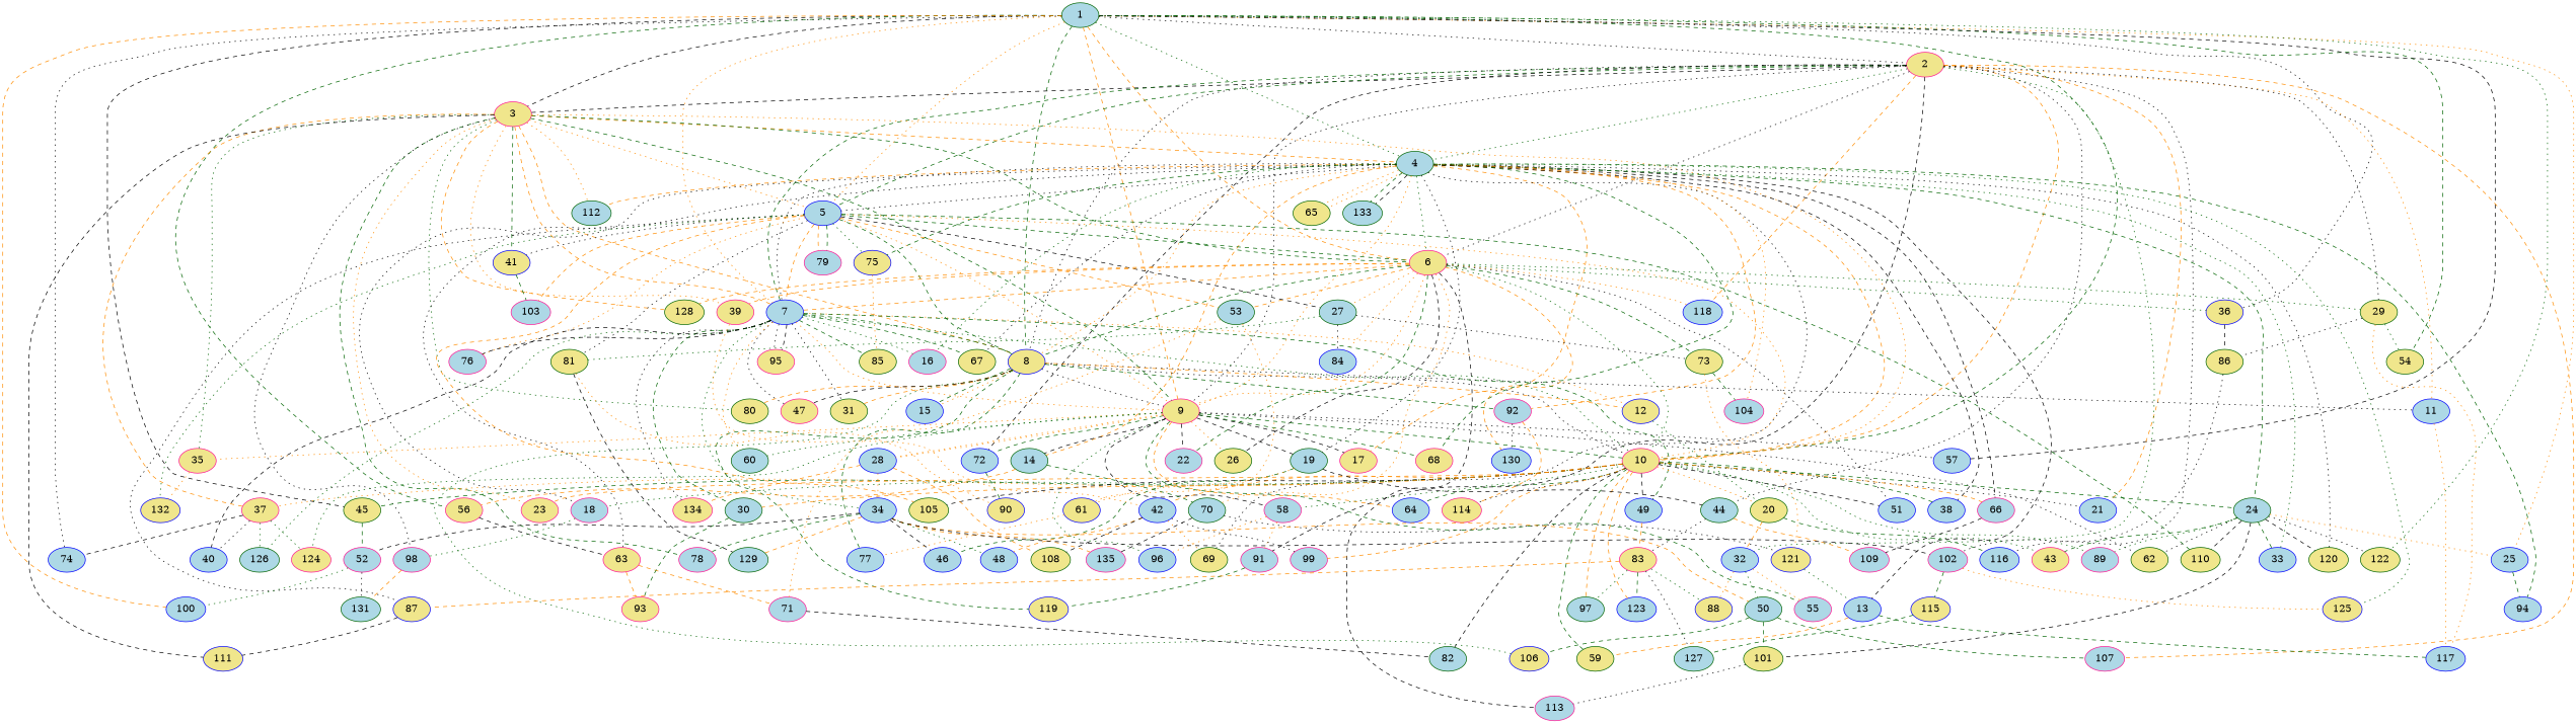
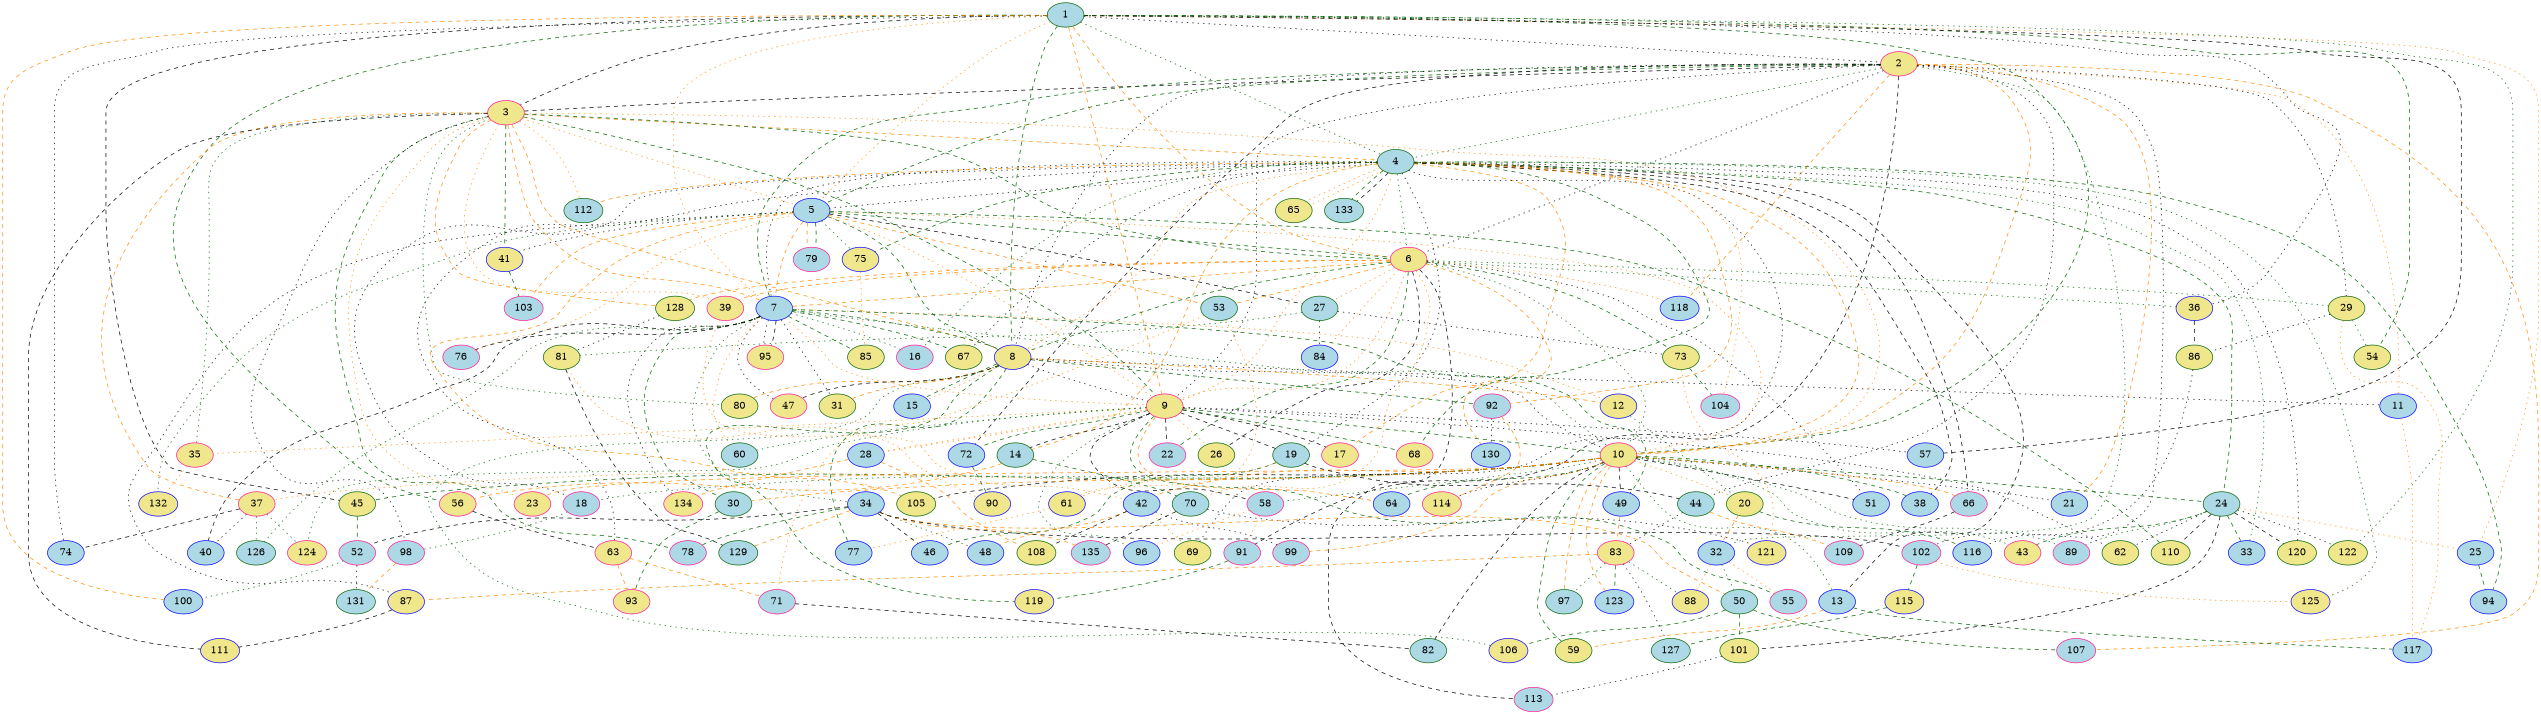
  graph {
    node [color=blue fillcolor=lightblue style=filled]
    edge [color=darkorange style=dashed]
    1 [color=darkgreen]
    2 [color=deeppink fillcolor=khaki]
    3 [color=deeppink fillcolor=khaki]
    4 [color=darkgreen]
    5
    6 [color=deeppink fillcolor=khaki]
    7
    8 [fillcolor=khaki]
    9 [color=deeppink fillcolor=khaki]
    10 [color=deeppink fillcolor=khaki]
    25
    36 [fillcolor=khaki]
    45 [color=darkgreen fillcolor=khaki]
    54 [color=darkgreen fillcolor=khaki]
    56 [color=deeppink fillcolor=khaki]
    57
    74
    100
    122 [color=darkgreen fillcolor=khaki]
    11
    21
    29 [color=darkgreen fillcolor=khaki]
    32
    44 [color=darkgreen]
    72
    91 [color=deeppink]
    107 [color=deeppink]
    116
    118
    23 [color=deeppink fillcolor=khaki]
    35 [color=deeppink fillcolor=khaki]
    37 [color=deeppink fillcolor=khaki]
    39 [color=deeppink fillcolor=khaki]
    41 [fillcolor=khaki]
    78 [color=deeppink]
    80 [color=darkgreen fillcolor=khaki]
    98 [color=deeppink]
    111 [fillcolor=khaki]
    112 [color=darkgreen]
    128 [color=darkgreen fillcolor=khaki]
    13
    14 [color=darkgreen]
    16 [color=deeppink]
    17 [color=deeppink fillcolor=khaki]
    18 [color=deeppink]
    19 [color=darkgreen]
    24 [color=darkgreen]
    33
    38
    63 [color=deeppink fillcolor=khaki]
    65 [color=darkgreen fillcolor=khaki]
    66 [color=deeppink]
    67 [color=darkgreen fillcolor=khaki]
    68 [color=deeppink fillcolor=khaki]
    69 [color=darkgreen fillcolor=khaki]
    75 [fillcolor=khaki]
    92 [color=deeppink]
    94
    104 [color=deeppink]
    120 [color=darkgreen fillcolor=khaki]
    125 [fillcolor=khaki]
    133 [color=darkgreen]
    27 [color=darkgreen]
    53 [color=darkgreen]
    76 [color=deeppink]
    79 [color=deeppink]
    81 [color=darkgreen fillcolor=khaki]
    87 [fillcolor=khaki]
    103 [color=deeppink]
    105 [color=darkgreen fillcolor=khaki]
    110 [color=darkgreen fillcolor=khaki]
    132 [fillcolor=khaki]
    22 [color=deeppink]
    26 [color=darkgreen fillcolor=khaki]
    51
    70 [color=darkgreen]
    73 [color=darkgreen fillcolor=khaki]
    84
    113 [color=deeppink]
    130
    12 [fillcolor=khaki]
    30 [color=darkgreen]
    31 [color=darkgreen fillcolor=khaki]
    34
    40
    47 [color=deeppink fillcolor=khaki]
    49
    60 [color=darkgreen]
    85 [color=darkgreen fillcolor=khaki]
    95 [color=deeppink fillcolor=khaki]
    126 [color=darkgreen]
    134 [color=deeppink fillcolor=khaki]
    15
    77
    106 [fillcolor=khaki]
    119 [fillcolor=khaki]
    28
    55 [color=deeppink]
    58 [color=deeppink]
    62 [color=darkgreen fillcolor=khaki]
    64
    96
    124 [color=deeppink fillcolor=khaki]
    20 [color=darkgreen fillcolor=khaki]
    42
    43 [color=deeppink fillcolor=khaki]
    59 [color=darkgreen fillcolor=khaki]
    82 [color=darkgreen]
    89 [color=deeppink]
    97 [color=darkgreen]
    99 [color=deeppink]
    114 [color=deeppink fillcolor=khaki]
    123
    86 [color=darkgreen fillcolor=khaki]
    52 [color=deeppink]
    117
    50 [color=darkgreen]
    88 [fillcolor=khaki]
    83 [color=deeppink fillcolor=khaki]
    109 [color=deeppink]
    90 [fillcolor=khaki]
    131 [color=darkgreen]
    46
    61 [fillcolor=khaki]
    101 [color=darkgreen fillcolor=khaki]
    93 [color=deeppink fillcolor=khaki]
    71 [color=deeppink]
    129 [color=darkgreen]
    135 [color=deeppink]
    121 [fillcolor=khaki]
    48
    102 [color=deeppink]
    108 [color=darkgreen fillcolor=khaki]
    115 [fillcolor=khaki]
    127 [color=darkgreen]
    1 -- 2 [color=black style=dotted]
    1 -- 3 [color=black]
    1 -- 4 [color=darkgreen style=dotted]
    1 -- 5 [style=dotted]
    1 -- 6
    1 -- 7 [style=dotted]
    1 -- 8 [color=darkgreen]
    1 -- 9
    1 -- 10 [color=darkgreen]
    1 -- 25 [style=dotted]
    1 -- 36 [color=black style=dotted]
    1 -- 45 [color=black]
    1 -- 54 [color=darkgreen]
    1 -- 56 [color=darkgreen]
    1 -- 57 [color=black]
    1 -- 74 [color=black style=dotted]
    1 -- 100
    1 -- 122 [color=darkgreen style=dotted]
    2 -- 3 [color=black]
    2 -- 4 [color=darkgreen style=dotted]
    2 -- 5 [color=darkgreen]
    2 -- 6 [color=black style=dotted]
    2 -- 7 [color=darkgreen]
    2 -- 8 [color=black style=dotted]
    2 -- 9 [color=black style=dotted]
    2 -- 10
    2 -- 11 [style=dotted]
    2 -- 21
    2 -- 29 [color=black style=dotted]
    2 -- 32 [color=darkgreen style=dotted]
    2 -- 44 [color=black style=dotted]
    2 -- 72 [color=black]
    2 -- 91 [color=black]
    2 -- 107
    2 -- 116 [color=black style=dotted]
    2 -- 118
    3 -- 4
    3 -- 5 [style=dotted]
    3 -- 6 [color=darkgreen]
    3 -- 7
    3 -- 8
    3 -- 9 [color=darkgreen]
    3 -- 10 [style=dotted]
    3 -- 23 [style=dotted]
    3 -- 35 [color=darkgreen style=dotted]
    3 -- 37
    3 -- 39 [style=dotted]
    3 -- 41 [color=darkgreen]
    3 -- 78 [color=darkgreen]
    3 -- 80 [color=darkgreen style=dotted]
    3 -- 98 [color=black style=dotted]
    3 -- 111 [color=black]
    3 -- 112 [style=dotted]
    3 -- 128
    4 -- 5 [color=black style=dotted]
    4 -- 6 [color=darkgreen style=dotted]
    4 -- 7 [color=black style=dotted]
    4 -- 8 [style=dotted]
    4 -- 9 [style=dotted]
    4 -- 10
    4 -- 112
    4 -- 13 [color=black]
    4 -- 14
    4 -- 16 [color=darkgreen style=dotted]
    4 -- 17
    4 -- 18 [color=black style=dotted]
    4 -- 19 [color=black style=dotted]
    4 -- 24 [color=darkgreen]
    4 -- 33 [color=darkgreen style=dotted]
    4 -- 38 [color=black]
    4 -- 63 [color=black style=dotted]
    4 -- 65 [style=dotted]
    4 -- 65 [style=dotted]
    4 -- 66 [color=black]
    4 -- 67 [color=black style=dotted]
    4 -- 68 [color=darkgreen]
    4 -- 69 [color=black style=dotted]
    4 -- 75 [color=darkgreen]
    4 -- 92
    4 -- 94 [color=darkgreen]
    4 -- 104 [style=dotted]
    4 -- 120 [color=black style=dotted]
    4 -- 125 [color=darkgreen style=dotted]
    4 -- 133 [color=darkgreen]
    4 -- 133 [color=black]
    5 -- 6 [color=darkgreen]
    5 -- 7
    5 -- 8 [color=darkgreen]
    5 -- 9 [style=dotted]
    5 -- 10 [style=dotted]
    5 -- 41 [color=black style=dotted]
    5 -- 75 [color=darkgreen style=dotted]
    5 -- 27 [color=black]
    5 -- 53
    5 -- 76 [style=dotted]
    5 -- 79
    5 -- 79 [color=darkgreen]
-   5 -- 81 [color=black style=dotted]
+   128 -- 81 [color=black style=dotted]
    5 -- 87 [color=black style=dotted]
    5 -- 103
    5 -- 105
    5 -- 110 [color=darkgreen]
    5 -- 132 [color=darkgreen style=dotted]
    6 -- 7
    6 -- 8 [color=darkgreen]
    6 -- 9 [style=dotted]
    6 -- 10 [color=darkgreen style=dotted]
    6 -- 36 [color=darkgreen style=dotted]
    6 -- 29 [color=darkgreen style=dotted]
    6 -- 118 [style=dotted]
    6 -- 39
    6 -- 128
    6 -- 27 [style=dotted]
    6 -- 53
    6 -- 22 [color=darkgreen]
    6 -- 26 [color=black]
    6 -- 51 [color=black style=dotted]
    6 -- 70 [style=dotted]
    6 -- 73 [color=darkgreen]
    6 -- 84 [style=dotted]
    6 -- 113 [color=black]
    6 -- 130
    7 -- 8 [color=darkgreen]
    7 -- 9 [style=dotted]
    7 -- 10 [color=darkgreen style=dotted]
    7 -- 16 [color=darkgreen style=dotted]
    7 -- 67 [color=darkgreen]
    7 -- 76 [color=black]
    7 -- 12 [style=dotted]
    7 -- 30 [color=darkgreen]
    7 -- 31 [color=black style=dotted]
    7 -- 34 [color=darkgreen style=dotted]
    7 -- 40 [color=black]
    7 -- 47 [color=black style=dotted]
    7 -- 49 [color=darkgreen]
    7 -- 60 [style=dotted]
    7 -- 85 [color=darkgreen]
    7 -- 95 [color=black style=dotted]
    7 -- 95 [color=black]
    7 -- 126 [color=darkgreen style=dotted]
    7 -- 134 [color=black style=dotted]
    8 -- 9 [color=black style=dotted]
    8 -- 10 [color=black style=dotted]
    8 -- 11 [color=black style=dotted]
    8 -- 80
    8 -- 92 [color=darkgreen]
    8 -- 12
    8 -- 31
    8 -- 47 [color=black]
    8 -- 15 [color=darkgreen]
    8 -- 15 [style=dotted]
    8 -- 77 [color=darkgreen]
    8 -- 106 [color=darkgreen style=dotted]
    8 -- 119 [color=darkgreen]
    9 -- 10 [color=darkgreen]
    9 -- 57 [color=black style=dotted]
    9 -- 72 [color=darkgreen]
    9 -- 35 [style=dotted]
    9 -- 14 [color=black]
    9 -- 17 [color=black]
    9 -- 19 [color=black]
    9 -- 68 [color=darkgreen]
    9 -- 22 [color=black]
    9 -- 26 [style=dotted]
    9 -- 60 [color=darkgreen style=dotted]
    9 -- 28 [style=dotted]
    9 -- 28 [style=dotted]
    9 -- 55 [color=darkgreen]
    9 -- 58 [color=black]
    9 -- 62 [color=black style=dotted]
    9 -- 64
    9 -- 96 [color=darkgreen style=dotted]
    9 -- 124 [color=darkgreen style=dotted]
    10 -- 45 [color=darkgreen]
    10 -- 21 [color=black style=dotted]
    10 -- 23
    10 -- 37 [style=dotted]
-   121 -- 13 [color=darkgreen style=dotted]
+   10 -- 13 [color=darkgreen style=dotted]
    10 -- 18 [color=darkgreen style=dotted]
    10 -- 24 [color=darkgreen]
    10 -- 38 [color=darkgreen]
    10 -- 66
    10 -- 105 [color=black]
    10 -- 51 [color=black]
    10 -- 30
    10 -- 49 [color=black]
    10 -- 58 [color=darkgreen style=dotted]
    10 -- 64 [color=darkgreen]
    10 -- 20 [style=dotted]
    10 -- 42
    10 -- 43 [color=darkgreen style=dotted]
    10 -- 59 [color=darkgreen]
    10 -- 82 [color=black]
    10 -- 89 [color=darkgreen style=dotted]
    10 -- 97
    10 -- 99
    10 -- 114 [color=black style=dotted]
    10 -- 123
    25 -- 94 [color=darkgreen]
    36 -- 86 [color=black]
    45 -- 52 [color=darkgreen]
    56 -- 63 [color=black]
    11 -- 117 [style=dotted]
    29 -- 54 [color=darkgreen style=dotted]
    29 -- 86 [color=black style=dotted]
    29 -- 117 [style=dotted]
    32 -- 55 [style=dotted]
    32 -- 50 [color=darkgreen style=dotted]
    32 -- 88 [style=dotted]
    44 -- 83 [color=black style=dotted]
    44 -- 109
    72 -- 90 [color=darkgreen]
    91 -- 119 [color=darkgreen]
    35 -- 132 [style=dotted]
    37 -- 74 [color=black]
    37 -- 40 [color=black style=dotted]
    37 -- 126 [color=darkgreen style=dotted]
    37 -- 124 [color=darkgreen style=dotted]
    39 -- 42 [style=dotted]
    41 -- 103 [color=darkgreen]
    98 -- 131
    13 -- 59
    13 -- 117 [color=darkgreen]
    14 -- 56
    14 -- 70 [color=darkgreen]
    18 -- 98 [color=darkgreen style=dotted]
    19 -- 44 [color=black]
    19 -- 46 [color=darkgreen]
    19 -- 61 [style=dotted]
    24 -- 25 [style=dotted]
    24 -- 122 [color=black style=dotted]
    24 -- 33 [color=darkgreen]
    24 -- 120 [color=black]
    24 -- 110 [color=black]
    24 -- 62 [color=black style=dotted]
    24 -- 43 [color=darkgreen]
    24 -- 89 [color=darkgreen style=dotted]
    24 -- 101 [color=black]
    63 -- 93
    63 -- 71
    66 -- 109 [color=black]
    75 -- 85 [style=dotted]
    92 -- 130 [color=black style=dotted]
    92 -- 114
    27 -- 81 [color=darkgreen style=dotted]
    27 -- 73 [color=black style=dotted]
    27 -- 84 [color=black style=dotted]
    53 -- 61 [style=dotted]
    53 -- 71 [style=dotted]
    81 -- 90 [style=dotted]
    81 -- 129 [color=black]
    87 -- 111 [color=black]
    70 -- 135 [color=black]
    70 -- 121 [color=black style=dotted]
    73 -- 104 [color=darkgreen]
    73 -- 121 [style=dotted]
    12 -- 20 [color=darkgreen style=dotted]
    30 -- 93 [color=darkgreen]
    34 -- 78 [color=darkgreen]
    34 -- 52 [color=black]
    34 -- 50
    34 -- 46 [color=black]
    34 -- 129
    34 -- 135
    34 -- 48 [color=darkgreen style=dotted]
    34 -- 102 [color=black]
    49 -- 83
    28 -- 34 [style=dotted]
    28 -- 134
    28 -- 108
    58 -- 91 [style=dotted]
    58 -- 96 [style=dotted]
    20 -- 32
    20 -- 116 [color=darkgreen]
    42 -- 69 [style=dotted]
    42 -- 99 [color=black style=dotted]
    42 -- 48
    42 -- 108 [color=black]
    86 -- 102 [color=black style=dotted]
    52 -- 100 [color=darkgreen style=dotted]
    52 -- 131 [color=black style=dotted]
    50 -- 107 [color=darkgreen]
    50 -- 106 [color=darkgreen]
    50 -- 101 [color=darkgreen]
    83 -- 87
    83 -- 97 [color=darkgreen style=dotted]
    83 -- 123 [color=darkgreen]
    83 -- 88 [color=darkgreen style=dotted]
    83 -- 127 [color=black style=dotted]
    61 -- 77 [style=dotted]
    101 -- 113 [color=black style=dotted]
    71 -- 82 [color=black]
    102 -- 125 [style=dotted]
    102 -- 115 [color=darkgreen]
    115 -- 127 [color=darkgreen]
  }
